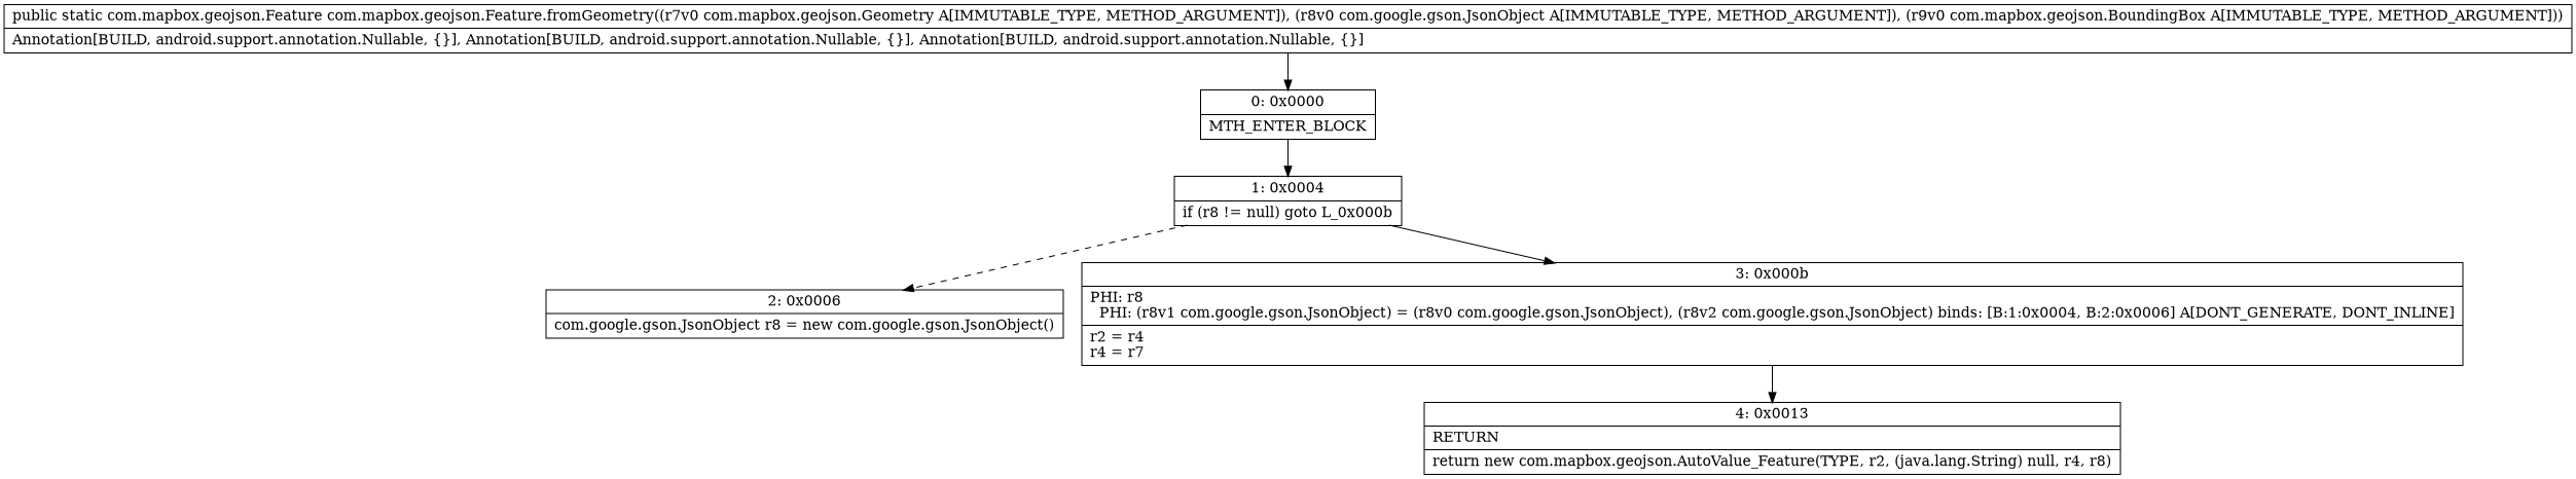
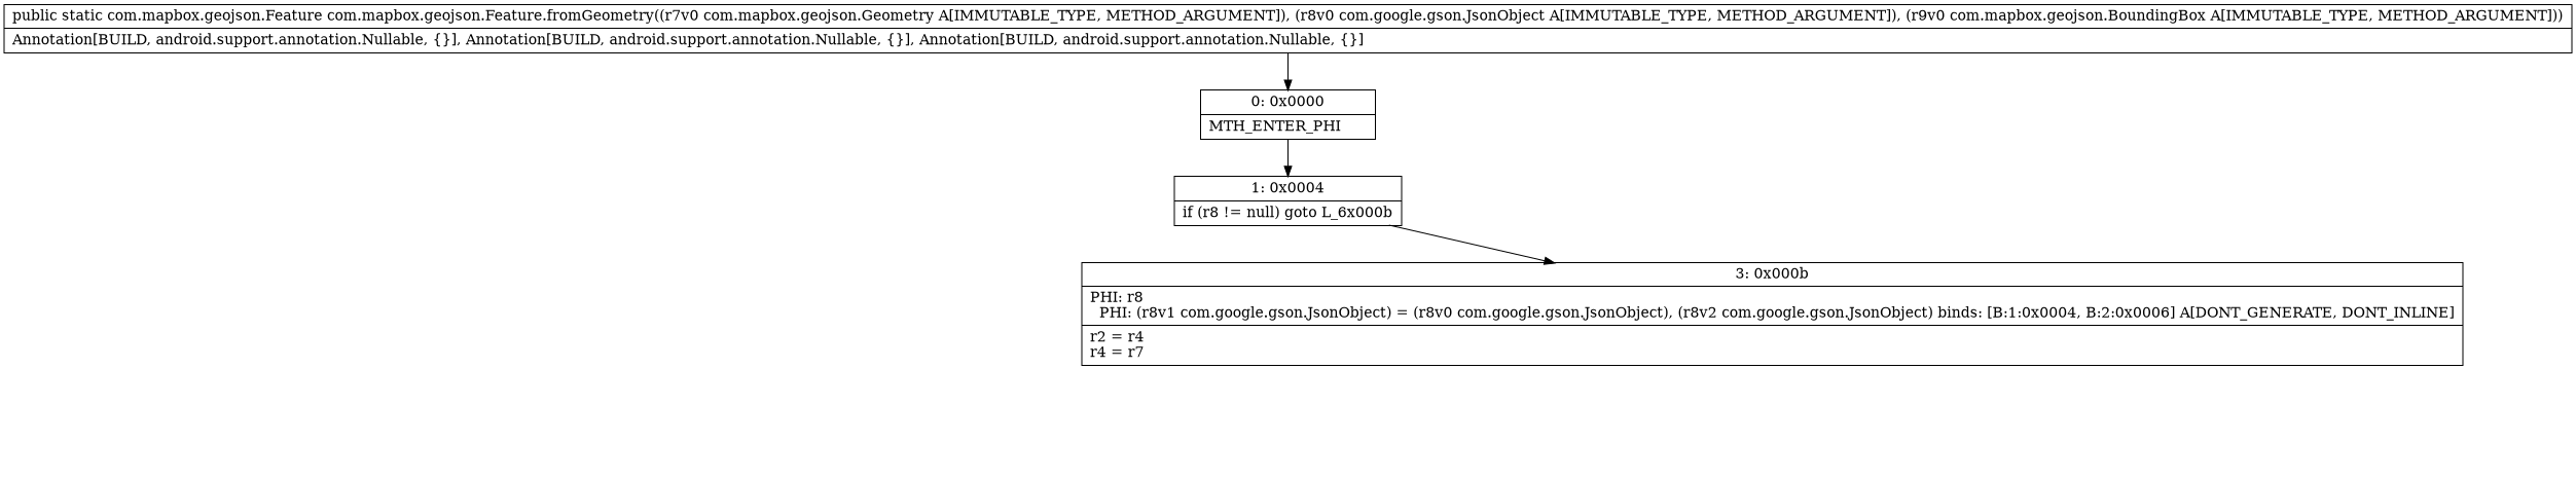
  digraph {
    node [shape=record]
-   n1 [label="{0\:\ 0x0000|MTH_ENTER_BLOCK\l}"]
-   n2 [label="{1\:\ 0x0004|if (r8 != null) goto L_0x000b\l}"]
-   n3 [label="{2\:\ 0x0006|com.google.gson.JsonObject r8 = new com.google.gson.JsonObject()\l}"]
+   n1 [label="{0\:\ 0x0000|MTH_ENTER_PHI\l}"]
+   n2 [label="{1\:\ 0x0004|if (r8 != null) goto L_6x000b\l}"]
    n4 [label="{3\:\ 0x000b|PHI: r8 \l  PHI: (r8v1 com.google.gson.JsonObject) = (r8v0 com.google.gson.JsonObject), (r8v2 com.google.gson.JsonObject) binds: [B:1:0x0004, B:2:0x0006] A[DONT_GENERATE, DONT_INLINE]\l|r2 = r4\lr4 = r7\l}"]
-   n5 [label="{4\:\ 0x0013|RETURN\l|return new com.mapbox.geojson.AutoValue_Feature(TYPE, r2, (java.lang.String) null, r4, r8)\l}"]
    n6 [label="{public static com.mapbox.geojson.Feature com.mapbox.geojson.Feature.fromGeometry((r7v0 com.mapbox.geojson.Geometry A[IMMUTABLE_TYPE, METHOD_ARGUMENT]), (r8v0 com.google.gson.JsonObject A[IMMUTABLE_TYPE, METHOD_ARGUMENT]), (r9v0 com.mapbox.geojson.BoundingBox A[IMMUTABLE_TYPE, METHOD_ARGUMENT]))  | Annotation[BUILD, android.support.annotation.Nullable, \{\}], Annotation[BUILD, android.support.annotation.Nullable, \{\}], Annotation[BUILD, android.support.annotation.Nullable, \{\}]\l}"]
    n1 -> n2
-   n2 -> n3 [style=dashed]
    n2 -> n4
-   n4 -> n5
    n6 -> n1
  }
